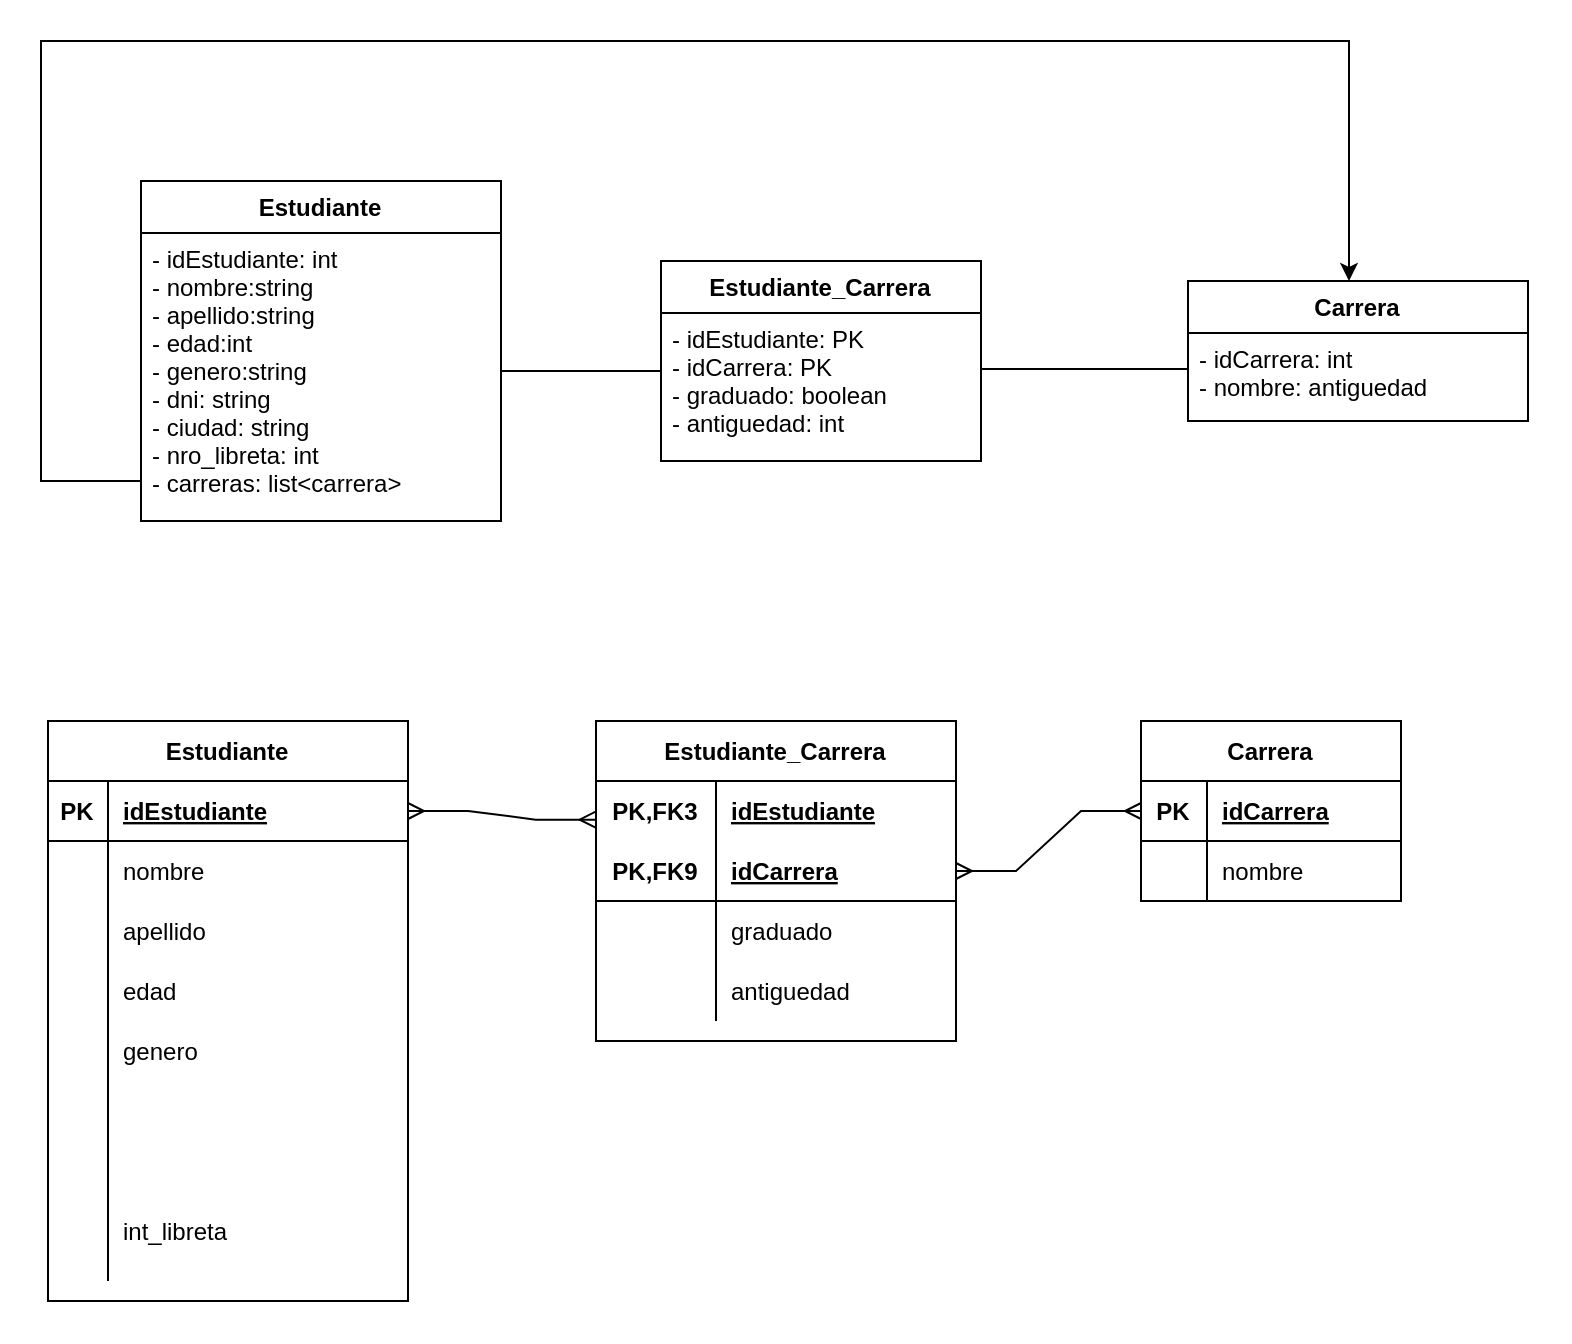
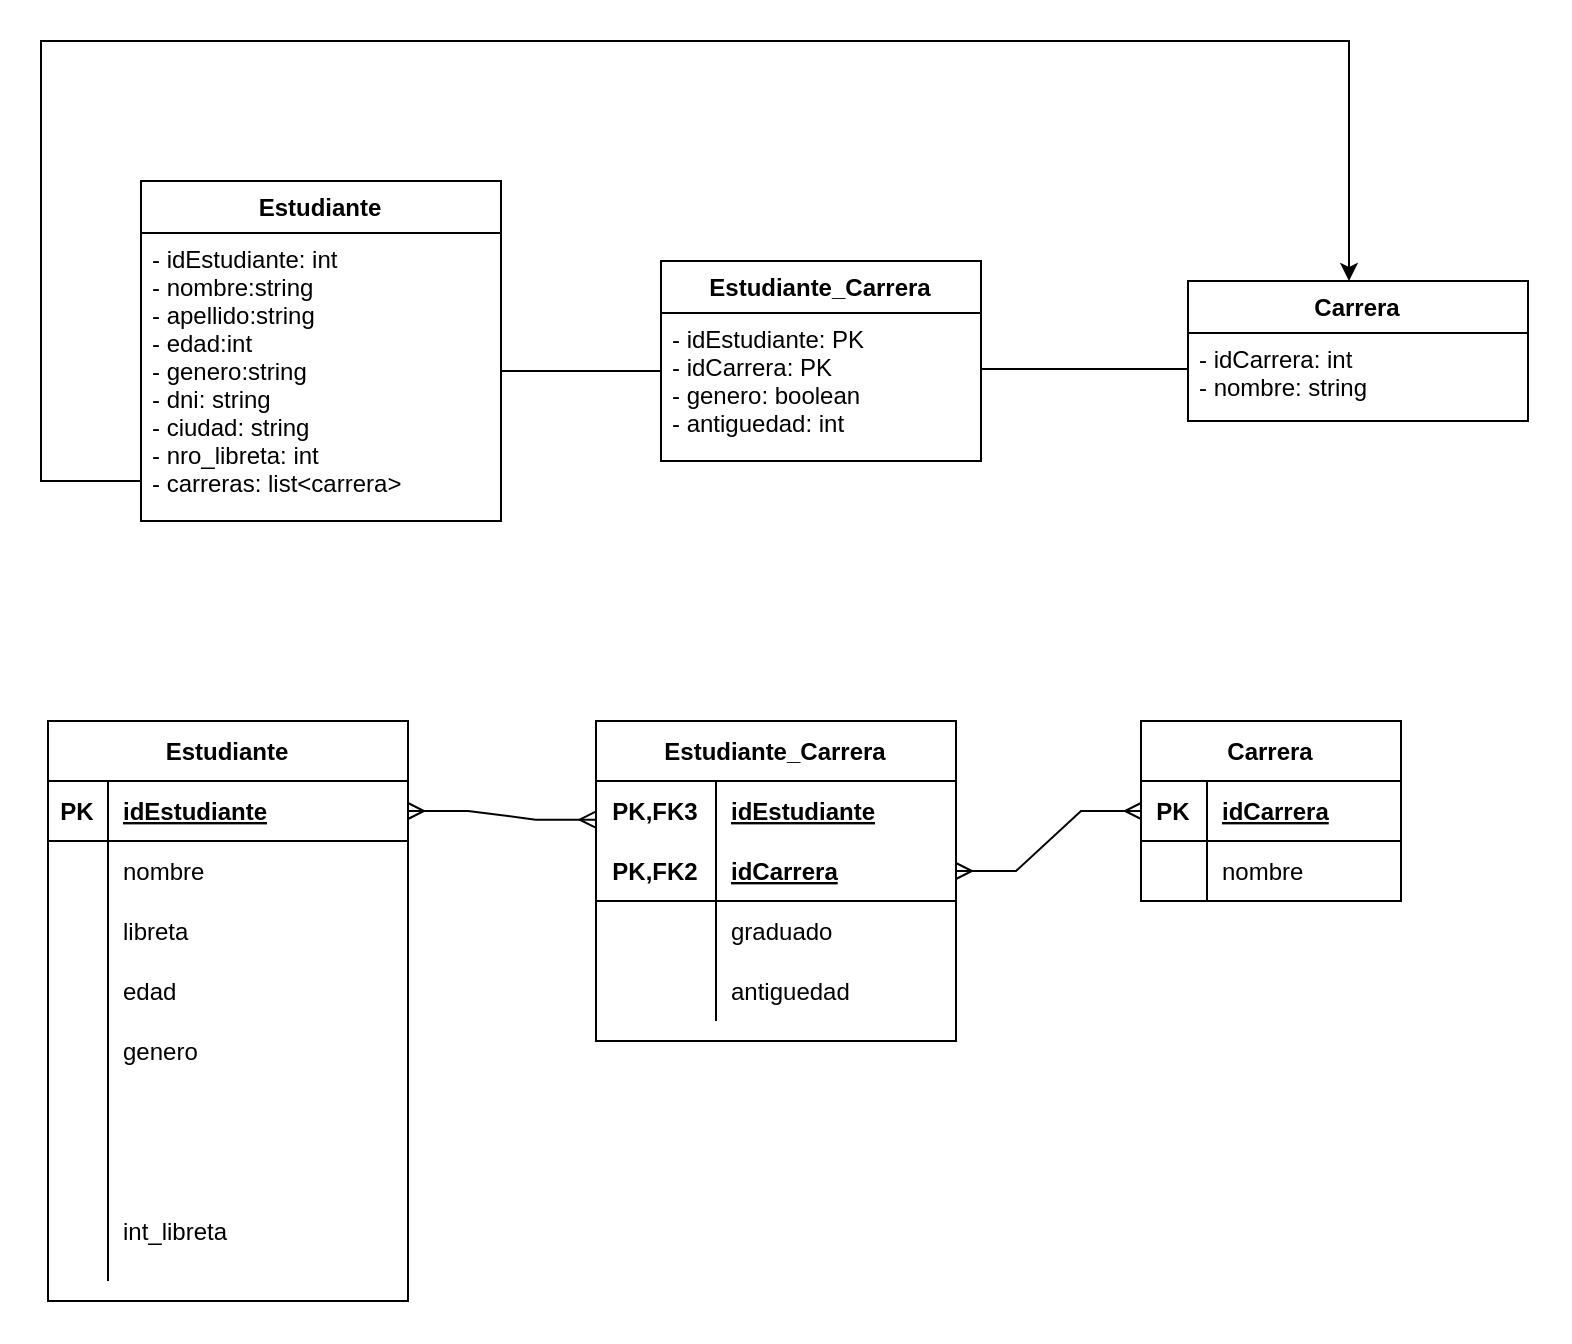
  <mxCell id="0" />
  <mxCell id="1" parent="0" />
  <mxCell id="2" value="Estudiante" style="swimlane;fontStyle=1;align=center;verticalAlign=top;childLayout=stackLayout;horizontal=1;startSize=26;horizontalStack=0;resizeParent=1;resizeParentMax=0;resizeLast=0;collapsible=1;marginBottom=0;" vertex="1" parent="1"><mxGeometry x="70" y="90" width="180" height="170" as="geometry" /></mxCell>
  <mxCell id="3" value="- idEstudiante: int&#10;- nombre:string&#10;- apellido:string &#10;- edad:int&#10;- genero:string&#10;- dni: string&#10;- ciudad: string&#10;- nro_libreta: int&#10;- carreras: list&lt;carrera&gt;" style="text;strokeColor=none;fillColor=none;align=left;verticalAlign=top;spacingLeft=4;spacingRight=4;overflow=hidden;rotatable=0;points=[[0,0.5],[1,0.5]];portConstraint=eastwest;" vertex="1" parent="2"><mxGeometry y="26" width="180" height="144" as="geometry" /></mxCell>
  <mxCell id="4" value="Carrera" style="swimlane;fontStyle=1;align=center;verticalAlign=top;childLayout=stackLayout;horizontal=1;startSize=26;horizontalStack=0;resizeParent=1;resizeParentMax=0;resizeLast=0;collapsible=1;marginBottom=0;" vertex="1" parent="1"><mxGeometry x="593.5" y="140" width="170" height="70" as="geometry" /></mxCell>
- <mxCell id="5" value="- idCarrera: int&#10;- nombre: antiguedad&#10; &#10;" style="text;strokeColor=none;fillColor=none;align=left;verticalAlign=top;spacingLeft=4;spacingRight=4;overflow=hidden;rotatable=0;points=[[0,0.5],[1,0.5]];portConstraint=eastwest;" vertex="1" parent="4"><mxGeometry y="26" width="170" height="44" as="geometry" /></mxCell>
+ <mxCell id="5" value="- idCarrera: int&#10;- nombre: string&#10; &#10;" style="text;strokeColor=none;fillColor=none;align=left;verticalAlign=top;spacingLeft=4;spacingRight=4;overflow=hidden;rotatable=0;points=[[0,0.5],[1,0.5]];portConstraint=eastwest;" vertex="1" parent="4"><mxGeometry y="26" width="170" height="44" as="geometry" /></mxCell>
  <mxCell id="6" value="Estudiante_Carrera" style="swimlane;fontStyle=1;align=center;verticalAlign=top;childLayout=stackLayout;horizontal=1;startSize=26;horizontalStack=0;resizeParent=1;resizeParentMax=0;resizeLast=0;collapsible=1;marginBottom=0;" vertex="1" parent="1"><mxGeometry x="330" y="130" width="160" height="100" as="geometry" /></mxCell>
- <mxCell id="7" value="- idEstudiante: PK&#10;- idCarrera: PK&#10;- graduado: boolean&#10;- antiguedad: int" style="text;strokeColor=none;fillColor=none;align=left;verticalAlign=top;spacingLeft=4;spacingRight=4;overflow=hidden;rotatable=0;points=[[0,0.5],[1,0.5]];portConstraint=eastwest;" vertex="1" parent="6"><mxGeometry y="26" width="160" height="74" as="geometry" /></mxCell>
+ <mxCell id="7" value="- idEstudiante: PK&#10;- idCarrera: PK&#10;- genero: boolean&#10;- antiguedad: int" style="text;strokeColor=none;fillColor=none;align=left;verticalAlign=top;spacingLeft=4;spacingRight=4;overflow=hidden;rotatable=0;points=[[0,0.5],[1,0.5]];portConstraint=eastwest;" vertex="1" parent="6"><mxGeometry y="26" width="160" height="74" as="geometry" /></mxCell>
  <mxCell id="8" value="" style="line;strokeWidth=1;fillColor=none;align=left;verticalAlign=middle;spacingTop=-1;spacingLeft=3;spacingRight=3;rotatable=0;labelPosition=right;points=[];portConstraint=eastwest;strokeColor=inherit;" vertex="1" parent="1"><mxGeometry x="250" y="180" width="80" height="10" as="geometry" /></mxCell>
  <mxCell id="9" value="" style="line;strokeWidth=1;fillColor=none;align=left;verticalAlign=middle;spacingTop=-1;spacingLeft=3;spacingRight=3;rotatable=0;labelPosition=right;points=[];portConstraint=eastwest;strokeColor=inherit;" vertex="1" parent="1"><mxGeometry x="490" y="180" width="103.5" height="8" as="geometry" /></mxCell>
  <mxCell id="10" style="edgeStyle=orthogonalEdgeStyle;rounded=0;orthogonalLoop=1;jettySize=auto;html=1;" edge="1" parent="1" source="11" target="4"><mxGeometry relative="1" as="geometry"><mxPoint x="-50" y="20" as="targetPoint" /><Array as="points"><mxPoint x="20" y="240" /><mxPoint x="20" y="20" /><mxPoint x="674" y="20" /></Array></mxGeometry></mxCell>
  <mxCell id="11" value="" style="line;strokeWidth=1;fillColor=none;align=left;verticalAlign=middle;spacingTop=-1;spacingLeft=3;spacingRight=3;rotatable=0;labelPosition=right;points=[];portConstraint=eastwest;strokeColor=inherit;" vertex="1" parent="1"><mxGeometry x="40" y="230" width="30" height="20" as="geometry" /></mxCell>
  <mxCell id="12" value="Estudiante" style="shape=table;startSize=30;container=1;collapsible=1;childLayout=tableLayout;fixedRows=1;rowLines=0;fontStyle=1;align=center;resizeLast=1;" vertex="1" parent="1"><mxGeometry x="23.5" y="360" width="180" height="290" as="geometry" /></mxCell>
  <mxCell id="13" value="" style="shape=tableRow;horizontal=0;startSize=0;swimlaneHead=0;swimlaneBody=0;fillColor=none;collapsible=0;dropTarget=0;points=[[0,0.5],[1,0.5]];portConstraint=eastwest;top=0;left=0;right=0;bottom=1;" vertex="1" parent="12"><mxGeometry y="30" width="180" height="30" as="geometry" /></mxCell>
  <mxCell id="14" value="PK" style="shape=partialRectangle;connectable=0;fillColor=none;top=0;left=0;bottom=0;right=0;fontStyle=1;overflow=hidden;" vertex="1" parent="13"><mxGeometry width="30" height="30" as="geometry"><mxRectangle width="30" height="30" as="alternateBounds" /></mxGeometry></mxCell>
  <mxCell id="15" value="idEstudiante" style="shape=partialRectangle;connectable=0;fillColor=none;top=0;left=0;bottom=0;right=0;align=left;spacingLeft=6;fontStyle=5;overflow=hidden;" vertex="1" parent="13"><mxGeometry x="30" width="150" height="30" as="geometry"><mxRectangle width="150" height="30" as="alternateBounds" /></mxGeometry></mxCell>
  <mxCell id="16" value="" style="shape=tableRow;horizontal=0;startSize=0;swimlaneHead=0;swimlaneBody=0;fillColor=none;collapsible=0;dropTarget=0;points=[[0,0.5],[1,0.5]];portConstraint=eastwest;top=0;left=0;right=0;bottom=0;" vertex="1" parent="12"><mxGeometry y="60" width="180" height="30" as="geometry" /></mxCell>
  <mxCell id="17" value="" style="shape=partialRectangle;connectable=0;fillColor=none;top=0;left=0;bottom=0;right=0;editable=1;overflow=hidden;" vertex="1" parent="16"><mxGeometry width="30" height="30" as="geometry"><mxRectangle width="30" height="30" as="alternateBounds" /></mxGeometry></mxCell>
  <mxCell id="18" value="nombre" style="shape=partialRectangle;connectable=0;fillColor=none;top=0;left=0;bottom=0;right=0;align=left;spacingLeft=6;overflow=hidden;" vertex="1" parent="16"><mxGeometry x="30" width="150" height="30" as="geometry"><mxRectangle width="150" height="30" as="alternateBounds" /></mxGeometry></mxCell>
  <mxCell id="19" value="" style="shape=tableRow;horizontal=0;startSize=0;swimlaneHead=0;swimlaneBody=0;fillColor=none;collapsible=0;dropTarget=0;points=[[0,0.5],[1,0.5]];portConstraint=eastwest;top=0;left=0;right=0;bottom=0;" vertex="1" parent="12"><mxGeometry y="90" width="180" height="30" as="geometry" /></mxCell>
  <mxCell id="20" value="" style="shape=partialRectangle;connectable=0;fillColor=none;top=0;left=0;bottom=0;right=0;editable=1;overflow=hidden;" vertex="1" parent="19"><mxGeometry width="30" height="30" as="geometry"><mxRectangle width="30" height="30" as="alternateBounds" /></mxGeometry></mxCell>
- <mxCell id="21" value="apellido" style="shape=partialRectangle;connectable=0;fillColor=none;top=0;left=0;bottom=0;right=0;align=left;spacingLeft=6;overflow=hidden;" vertex="1" parent="19"><mxGeometry x="30" width="150" height="30" as="geometry"><mxRectangle width="150" height="30" as="alternateBounds" /></mxGeometry></mxCell>
+ <mxCell id="21" value="libreta" style="shape=partialRectangle;connectable=0;fillColor=none;top=0;left=0;bottom=0;right=0;align=left;spacingLeft=6;overflow=hidden;" vertex="1" parent="19"><mxGeometry x="30" width="150" height="30" as="geometry"><mxRectangle width="150" height="30" as="alternateBounds" /></mxGeometry></mxCell>
  <mxCell id="22" value="" style="shape=tableRow;horizontal=0;startSize=0;swimlaneHead=0;swimlaneBody=0;fillColor=none;collapsible=0;dropTarget=0;points=[[0,0.5],[1,0.5]];portConstraint=eastwest;top=0;left=0;right=0;bottom=0;" vertex="1" parent="12"><mxGeometry y="120" width="180" height="30" as="geometry" /></mxCell>
  <mxCell id="23" value="" style="shape=partialRectangle;connectable=0;fillColor=none;top=0;left=0;bottom=0;right=0;editable=1;overflow=hidden;" vertex="1" parent="22"><mxGeometry width="30" height="30" as="geometry"><mxRectangle width="30" height="30" as="alternateBounds" /></mxGeometry></mxCell>
  <mxCell id="24" value="edad" style="shape=partialRectangle;connectable=0;fillColor=none;top=0;left=0;bottom=0;right=0;align=left;spacingLeft=6;overflow=hidden;" vertex="1" parent="22"><mxGeometry x="30" width="150" height="30" as="geometry"><mxRectangle width="150" height="30" as="alternateBounds" /></mxGeometry></mxCell>
  <mxCell id="25" value="" style="shape=partialRectangle;connectable=0;fillColor=none;top=0;left=0;bottom=0;right=0;editable=1;overflow=hidden;" vertex="1" parent="1"><mxGeometry x="23.5" y="510" width="30" height="30" as="geometry"><mxRectangle width="30" height="30" as="alternateBounds" /></mxGeometry></mxCell>
  <mxCell id="26" value="genero" style="shape=partialRectangle;connectable=0;fillColor=none;top=0;left=0;bottom=0;right=0;align=left;spacingLeft=6;overflow=hidden;" vertex="1" parent="1"><mxGeometry x="53.5" y="510" width="150" height="30" as="geometry"><mxRectangle width="150" height="30" as="alternateBounds" /></mxGeometry></mxCell>
  <mxCell id="27" value="" style="shape=partialRectangle;connectable=0;fillColor=none;top=0;left=0;bottom=0;right=0;editable=1;overflow=hidden;strokeColor=#000000;" vertex="1" parent="1"><mxGeometry x="33.5" y="490" width="30" height="30" as="geometry"><mxRectangle width="30" height="30" as="alternateBounds" /></mxGeometry></mxCell>
  <mxCell id="28" value="" style="endArrow=none;html=1;rounded=0;" edge="1" parent="1"><mxGeometry width="50" height="50" relative="1" as="geometry"><mxPoint x="53.5" y="640" as="sourcePoint" /><mxPoint x="53.5" y="510" as="targetPoint" /></mxGeometry></mxCell>
  <mxCell id="29" value="int_libreta" style="shape=partialRectangle;connectable=0;fillColor=none;top=0;left=0;bottom=0;right=0;align=left;spacingLeft=6;overflow=hidden;" vertex="1" parent="1"><mxGeometry x="53.5" y="600" width="150" height="30" as="geometry"><mxRectangle width="150" height="30" as="alternateBounds" /></mxGeometry></mxCell>
  <mxCell id="30" value="" style="shape=partialRectangle;connectable=0;fillColor=none;top=0;left=0;bottom=0;right=0;editable=1;overflow=hidden;" vertex="1" parent="1"><mxGeometry x="253.5" y="515" width="30" height="30" as="geometry"><mxRectangle width="30" height="30" as="alternateBounds" /></mxGeometry></mxCell>
  <mxCell id="31" value="" style="shape=partialRectangle;connectable=0;fillColor=none;top=0;left=0;bottom=0;right=0;editable=1;overflow=hidden;strokeColor=#000000;" vertex="1" parent="1"><mxGeometry x="263.5" y="495" width="30" height="30" as="geometry"><mxRectangle width="30" height="30" as="alternateBounds" /></mxGeometry></mxCell>
  <mxCell id="32" value="Estudiante_Carrera" style="shape=table;startSize=30;container=1;collapsible=1;childLayout=tableLayout;fixedRows=1;rowLines=0;fontStyle=1;align=center;resizeLast=1;strokeColor=#000000;" vertex="1" parent="1"><mxGeometry x="297.5" y="360" width="180" height="160" as="geometry" /></mxCell>
  <mxCell id="33" value="" style="shape=tableRow;horizontal=0;startSize=0;swimlaneHead=0;swimlaneBody=0;fillColor=none;collapsible=0;dropTarget=0;points=[[0,0.5],[1,0.5]];portConstraint=eastwest;top=0;left=0;right=0;bottom=0;strokeColor=#000000;" vertex="1" parent="32"><mxGeometry y="30" width="180" height="30" as="geometry" /></mxCell>
  <mxCell id="34" value="PK,FK3" style="shape=partialRectangle;connectable=0;fillColor=none;top=0;left=0;bottom=0;right=0;fontStyle=1;overflow=hidden;strokeColor=#000000;" vertex="1" parent="33"><mxGeometry width="60" height="30" as="geometry"><mxRectangle width="60" height="30" as="alternateBounds" /></mxGeometry></mxCell>
  <mxCell id="35" value="idEstudiante" style="shape=partialRectangle;connectable=0;fillColor=none;top=0;left=0;bottom=0;right=0;align=left;spacingLeft=6;fontStyle=5;overflow=hidden;strokeColor=#000000;" vertex="1" parent="33"><mxGeometry x="60" width="120" height="30" as="geometry"><mxRectangle width="120" height="30" as="alternateBounds" /></mxGeometry></mxCell>
  <mxCell id="36" value="" style="shape=tableRow;horizontal=0;startSize=0;swimlaneHead=0;swimlaneBody=0;fillColor=none;collapsible=0;dropTarget=0;points=[[0,0.5],[1,0.5]];portConstraint=eastwest;top=0;left=0;right=0;bottom=1;strokeColor=#000000;" vertex="1" parent="32"><mxGeometry y="60" width="180" height="30" as="geometry" /></mxCell>
- <mxCell id="37" value="PK,FK9" style="shape=partialRectangle;connectable=0;fillColor=none;top=0;left=0;bottom=0;right=0;fontStyle=1;overflow=hidden;strokeColor=#000000;" vertex="1" parent="36"><mxGeometry width="60" height="30" as="geometry"><mxRectangle width="60" height="30" as="alternateBounds" /></mxGeometry></mxCell>
+ <mxCell id="37" value="PK,FK2" style="shape=partialRectangle;connectable=0;fillColor=none;top=0;left=0;bottom=0;right=0;fontStyle=1;overflow=hidden;strokeColor=#000000;" vertex="1" parent="36"><mxGeometry width="60" height="30" as="geometry"><mxRectangle width="60" height="30" as="alternateBounds" /></mxGeometry></mxCell>
  <mxCell id="38" value="idCarrera" style="shape=partialRectangle;connectable=0;fillColor=none;top=0;left=0;bottom=0;right=0;align=left;spacingLeft=6;fontStyle=5;overflow=hidden;strokeColor=#000000;" vertex="1" parent="36"><mxGeometry x="60" width="120" height="30" as="geometry"><mxRectangle width="120" height="30" as="alternateBounds" /></mxGeometry></mxCell>
  <mxCell id="39" value="" style="shape=tableRow;horizontal=0;startSize=0;swimlaneHead=0;swimlaneBody=0;fillColor=none;collapsible=0;dropTarget=0;points=[[0,0.5],[1,0.5]];portConstraint=eastwest;top=0;left=0;right=0;bottom=0;strokeColor=#000000;" vertex="1" parent="32"><mxGeometry y="90" width="180" height="30" as="geometry" /></mxCell>
  <mxCell id="40" value="" style="shape=partialRectangle;connectable=0;fillColor=none;top=0;left=0;bottom=0;right=0;editable=1;overflow=hidden;strokeColor=#000000;" vertex="1" parent="39"><mxGeometry width="60" height="30" as="geometry"><mxRectangle width="60" height="30" as="alternateBounds" /></mxGeometry></mxCell>
  <mxCell id="41" value="graduado" style="shape=partialRectangle;connectable=0;fillColor=none;top=0;left=0;bottom=0;right=0;align=left;spacingLeft=6;overflow=hidden;strokeColor=#000000;" vertex="1" parent="39"><mxGeometry x="60" width="120" height="30" as="geometry"><mxRectangle width="120" height="30" as="alternateBounds" /></mxGeometry></mxCell>
  <mxCell id="42" value="" style="shape=tableRow;horizontal=0;startSize=0;swimlaneHead=0;swimlaneBody=0;fillColor=none;collapsible=0;dropTarget=0;points=[[0,0.5],[1,0.5]];portConstraint=eastwest;top=0;left=0;right=0;bottom=0;strokeColor=#000000;" vertex="1" parent="32"><mxGeometry y="120" width="180" height="30" as="geometry" /></mxCell>
  <mxCell id="43" value="" style="shape=partialRectangle;connectable=0;fillColor=none;top=0;left=0;bottom=0;right=0;editable=1;overflow=hidden;strokeColor=#000000;" vertex="1" parent="42"><mxGeometry width="60" height="30" as="geometry"><mxRectangle width="60" height="30" as="alternateBounds" /></mxGeometry></mxCell>
  <mxCell id="44" value="antiguedad " style="shape=partialRectangle;connectable=0;fillColor=none;top=0;left=0;bottom=0;right=0;align=left;spacingLeft=6;overflow=hidden;strokeColor=#000000;" vertex="1" parent="42"><mxGeometry x="60" width="120" height="30" as="geometry"><mxRectangle width="120" height="30" as="alternateBounds" /></mxGeometry></mxCell>
  <mxCell id="45" value="Carrera" style="shape=table;startSize=30;container=1;collapsible=1;childLayout=tableLayout;fixedRows=1;rowLines=0;fontStyle=1;align=center;resizeLast=1;points=[[0,0,0,0,0],[0,0.25,0,0,0],[0,0.5,0,0,0],[0,0.75,0,0,0],[0,1,0,0,0],[0.25,0,0,0,0],[0.25,1,0,0,0],[0.5,0,0,0,0],[0.5,1,0,0,0],[0.75,0,0,0,0],[0.75,1,0,0,0],[1,0,0,0,0],[1,0.25,0,0,0],[1,0.5,0,0,0],[1,0.75,0,0,0],[1,1,0,0,0]];" vertex="1" parent="1"><mxGeometry x="570" y="360" width="130" height="90" as="geometry" /></mxCell>
  <mxCell id="46" value="" style="shape=tableRow;horizontal=0;startSize=0;swimlaneHead=0;swimlaneBody=0;fillColor=none;collapsible=0;dropTarget=0;points=[[0,0.5],[1,0.5]];portConstraint=eastwest;top=0;left=0;right=0;bottom=1;" vertex="1" parent="45"><mxGeometry y="30" width="130" height="30" as="geometry" /></mxCell>
  <mxCell id="47" value="PK" style="shape=partialRectangle;connectable=0;fillColor=none;top=0;left=0;bottom=0;right=0;fontStyle=1;overflow=hidden;" vertex="1" parent="46"><mxGeometry width="33" height="30" as="geometry"><mxRectangle width="33" height="30" as="alternateBounds" /></mxGeometry></mxCell>
  <mxCell id="48" value="idCarrera" style="shape=partialRectangle;connectable=0;fillColor=none;top=0;left=0;bottom=0;right=0;align=left;spacingLeft=6;fontStyle=5;overflow=hidden;" vertex="1" parent="46"><mxGeometry x="33" width="97" height="30" as="geometry"><mxRectangle width="97" height="30" as="alternateBounds" /></mxGeometry></mxCell>
  <mxCell id="49" value="" style="shape=tableRow;horizontal=0;startSize=0;swimlaneHead=0;swimlaneBody=0;fillColor=none;collapsible=0;dropTarget=0;points=[[0,0.5],[1,0.5]];portConstraint=eastwest;top=0;left=0;right=0;bottom=0;" vertex="1" parent="45"><mxGeometry y="60" width="130" height="30" as="geometry" /></mxCell>
  <mxCell id="50" value="" style="shape=partialRectangle;connectable=0;fillColor=none;top=0;left=0;bottom=0;right=0;editable=1;overflow=hidden;" vertex="1" parent="49"><mxGeometry width="33" height="30" as="geometry"><mxRectangle width="33" height="30" as="alternateBounds" /></mxGeometry></mxCell>
  <mxCell id="51" value="nombre" style="shape=partialRectangle;connectable=0;fillColor=none;top=0;left=0;bottom=0;right=0;align=left;spacingLeft=6;overflow=hidden;" vertex="1" parent="49"><mxGeometry x="33" width="97" height="30" as="geometry"><mxRectangle width="97" height="30" as="alternateBounds" /></mxGeometry></mxCell>
  <mxCell id="52" value="" style="edgeStyle=entityRelationEdgeStyle;fontSize=12;html=1;endArrow=ERmany;startArrow=ERmany;rounded=0;entryX=-0.001;entryY=0.644;entryDx=0;entryDy=0;entryPerimeter=0;exitX=1;exitY=0.5;exitDx=0;exitDy=0;" edge="1" parent="1" source="13" target="33"><mxGeometry width="100" height="100" relative="1" as="geometry"><mxPoint x="203.5" y="540" as="sourcePoint" /><mxPoint x="293.5" y="440" as="targetPoint" /></mxGeometry></mxCell>
  <mxCell id="53" value="" style="edgeStyle=entityRelationEdgeStyle;fontSize=12;html=1;endArrow=ERmany;startArrow=ERmany;rounded=0;entryX=0;entryY=0.5;entryDx=0;entryDy=0;exitX=1;exitY=0.5;exitDx=0;exitDy=0;" edge="1" parent="1" source="36" target="46"><mxGeometry width="100" height="100" relative="1" as="geometry"><mxPoint x="477.5" y="460" as="sourcePoint" /><mxPoint x="567.5" y="360" as="targetPoint" /></mxGeometry></mxCell>
